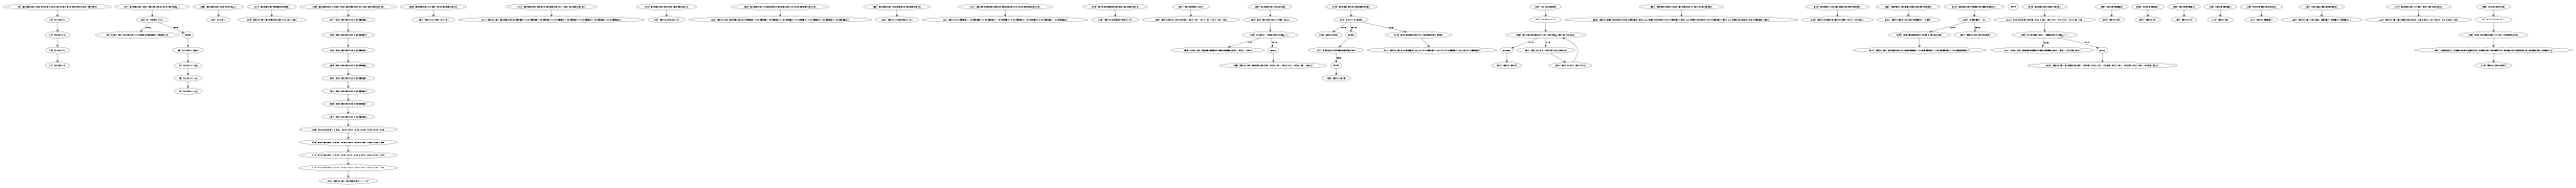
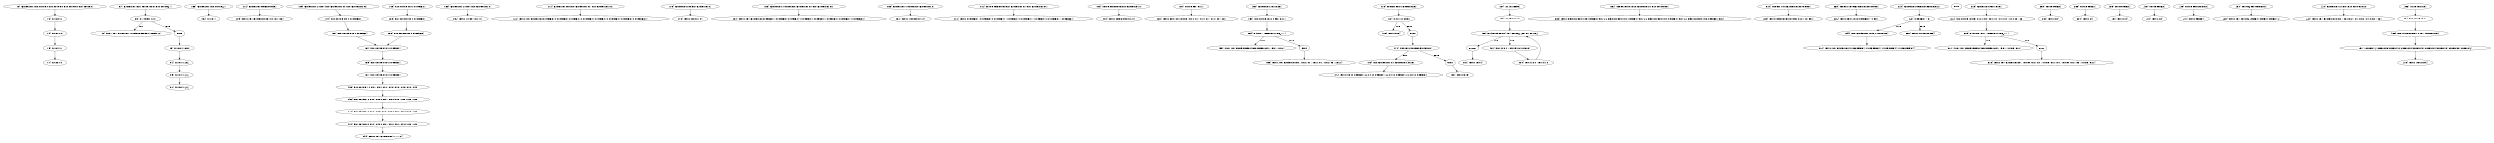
  digraph {
    fontname=Lato
    node [fontname=Lato]
    edge [fontname=Lato]
    n1 [label="69:  Quaternion (final double a, final double b, final double c, final double d)"]
    n2 [label="73:  this.q0 = a"]
    n3 [label="74:  this.q1 = b"]
    n4 [label="75:  this.q2 = c"]
    n5 [label="76:  this.q3 = d"]
    n6 [label="87:  Quaternion (final double scalar, final double[] v)"]
    n7 [label="90:  if (v.length != 3)"]
    n8 [label="91:  throw new DimensionMismatchException(v.length, 3)"]
    n9 [label=endif]
    n10 [label="93:  this.q0 = scalar"]
    n11 [label="94:  this.q1 = v[0]"]
    n12 [label="95:  this.q2 = v[1]"]
    n13 [label="96:  this.q3 = v[2]"]
    n14 [label="105:  Quaternion (final double[] v)"]
    n15 [label="106:  this(0, v)"]
    n16 [label="114:  Quaternion getConjugate()"]
    n17 [label="115:  return new Quaternion(q0, -q1, -q2, -q3);"]
    n18 [label="125:  Quaternion multiply(final Quaternion q1, final Quaternion q2)"]
    n19 [label="127:  final double q1a = q1.getQ0()"]
    n20 [label="128:  final double q1b = q1.getQ1()"]
    n21 [label="129:  final double q1c = q1.getQ2()"]
    n22 [label="130:  final double q1d = q1.getQ3()"]
    n23 [label="133:  final double q2a = q2.getQ0()"]
    n24 [label="134:  final double q2b = q2.getQ1()"]
    n25 [label="135:  final double q2c = q2.getQ2()"]
    n26 [label="136:  final double q2d = q2.getQ3()"]
    n27 [label="139:  final double w = q1a * q2a - q1b * q2b - q1c * q2c - q1d * q2d"]
    n28 [label="140:  final double x = q1a * q2b + q1b * q2a + q1c * q2d - q1d * q2c"]
    n29 [label="141:  final double y = q1a * q2c - q1b * q2d + q1c * q2a + q1d * q2b"]
    n30 [label="142:  final double z = q1a * q2d + q1b * q2c - q1c * q2b + q1d * q2a"]
    n31 [label="144:  return new Quaternion(w, x, y, z);"]
    n32 [label="153:  Quaternion multiply(final Quaternion q)"]
    n33 [label="154:  return multiply(this, q);"]
    n34 [label="164:  Quaternion add(final Quaternion q1,  final Quaternion q2)"]
    n35 [label="166:  return new Quaternion(q1.getQ0() + q2.getQ0(), q1.getQ1() + q2.getQ1(), q1.getQ2() + q2.getQ2(), q1.getQ3() + q2.getQ3());"]
    n36 [label="178:  Quaternion add(final Quaternion q)"]
    n37 [label="179:  return add(this, q);"]
    n38 [label="189:  Quaternion subtract(final Quaternion q1, final Quaternion q2)"]
    n39 [label="191:  return new Quaternion(q1.getQ0() - q2.getQ0(), q1.getQ1() - q2.getQ1(), q1.getQ2() - q2.getQ2(), q1.getQ3() - q2.getQ3());"]
    n40 [label="203:  Quaternion subtract(final Quaternion q)"]
    n41 [label="204:  return subtract(this, q);"]
    n42 [label="214:  double dotProduct(final Quaternion q1, final Quaternion q2)"]
    n43 [label="216:  return q1.getQ0() * q2.getQ0() + q1.getQ1() * q2.getQ1() + q1.getQ2() * q2.getQ2() + q1.getQ3() * q2.getQ3();"]
    n44 [label="228:  double dotProduct(final Quaternion q)"]
    n45 [label="229:  return dotProduct(this, q);"]
    n46 [label="237:  double getNorm()"]
    n47 [label="238:  return FastMath.sqrt(q0 * q0 +  q1 * q1 +  q2 * q2 +  q3 * q3);"]
    n48 [label="251:  Quaternion normalize()"]
    n49 [label="252:  final double norm = getNorm()"]
    n50 [label="254:  if (norm < Precision.SAFE_MIN)"]
    n51 [label="255:  throw new ZeroException(LocalizedFormats.NORM, norm)"]
    n52 [label=endif]
    n53 [label="258:  return new Quaternion(q0 / norm, q1 / norm, q2 / norm, q3 / norm);"]
    n54 [label="268:  boolean equals(Object other)"]
    n55 [label="269:  if (this == other)"]
    n56 [label="270:  return true;"]
    n57 [label=endif]
    n58 [label="272:  if (other instanceof Quaternion)"]
    n59 [label="273:  final Quaternion q = (Quaternion) other"]
    n60 [label=endif]
    n61 [label="274:  return q0 == q.getQ0() && q1 == q.getQ1() && q2 == q.getQ2() && q3 == q.getQ3();"]
    n62 [label="280:  return false;"]
    n63 [label="287:  int hashCode()"]
    n64 [label="289:  int result = 17"]
    n65 [label="290:  for (double comp : new double[] { q0, q1, q2, q3 })"]
    n66 [label=endfor]
    n67 [label="291:  final int c = MathUtils.hash(comp)"]
    n68 [label="294:  return result;"]
    n69 [label="292:  result = 31 * result + c"]
-   n70 [label="306:  boolean equals(final Quaternion q, result double eps)"]
+   n70 [label="306:  boolean equals(final Quaternion q, final double eps)"]
    n71 [label="308:  return Precision.equals(q0, q.getQ0(), eps) && Precision.equals(q1, q.getQ1(), eps) && Precision.equals(q2, q.getQ2(), eps) && Precision.equals(q3, q.getQ3(), eps);"]
    n72 [label="322:  boolean isUnitQuaternion(double eps)"]
    n73 [label="323:  return Precision.equals(getNorm(), 1d, eps);"]
    n74 [label="333:  boolean isPureQuaternion(double eps)"]
    n75 [label="334:  return FastMath.abs(getQ0()) <= eps;"]
    n76 [label="342:  Quaternion getPositivePolarForm()"]
    n77 [label="343:  if (getQ0() < 0)"]
    n78 [label="344:  final Quaternion unitQ = normalize()"]
    n79 [label="352:  return this.normalize();"]
    n80 [label="347:  return new Quaternion(-unitQ.getQ0(), -unitQ.getQ1(), -unitQ.getQ2(), -unitQ.getQ3());"]
    n81 [label=endif]
    n82 [label="363:  Quaternion getInverse()"]
    n83 [label="364:  final double squareNorm = q0 * q0 + q1 * q1 + q2 * q2 + q3 * q3"]
    n84 [label="365:  if (squareNorm < Precision.SAFE_MIN)"]
    n85 [label="366:  throw new ZeroException(LocalizedFormats.NORM, squareNorm)"]
    n86 [label=endif]
    n87 [label="369:  return new Quaternion(q0 / squareNorm, -q1 / squareNorm, -q2 / squareNorm, -q3 / squareNorm);"]
    n88 [label="380:  double getQ0()"]
    n89 [label="381:  return q0;"]
    n90 [label="390:  double getQ1()"]
    n91 [label="391:  return q1;"]
    n92 [label="400:  double getQ2()"]
    n93 [label="401:  return q2;"]
    n94 [label="410:  double getQ3()"]
    n95 [label="411:  return q3;"]
    n96 [label="420:  double getScalarPart()"]
    n97 [label="421:  return getQ0();"]
    n98 [label="432:  double[] getVectorPart()"]
    n99 [label="433:  return new double[] { getQ1(), getQ2(), getQ3() };"]
    n100 [label="442:  Quaternion multiply(final double alpha)"]
    n101 [label="443:  return new Quaternion(alpha * q0, alpha * q1, alpha * q2, alpha * q3);"]
    n102 [label="453:  String toString()"]
    n103 [label="454:  final String sp = ' '"]
    n104 [label="455:  final StringBuilder s = new StringBuilder()"]
    n105 [label="456:  s.append('[') .append(q0).append(sp) .append(q1).append(sp) .append(q2).append(sp) .append(q3) .append(']')"]
    n106 [label="463:  return s.toString();"]
    n1 -> n2
    n2 -> n3
    n3 -> n4
    n4 -> n5
    n6 -> n7
    n7 -> n8 [label=True]
    n7 -> n9 [label=False]
    n9 -> n10
    n10 -> n11
    n11 -> n12
    n12 -> n13
    n14 -> n15
    n16 -> n17
    n18 -> n19
    n19 -> n20
-   n20 -> n21
+   n20 -> n24
    n21 -> n22
    n22 -> n23
    n23 -> n24
    n24 -> n25
    n25 -> n26
    n26 -> n27
    n27 -> n28
    n28 -> n29
    n29 -> n30
    n30 -> n31
    n32 -> n33
    n34 -> n35
    n36 -> n37
    n38 -> n39
    n40 -> n41
    n42 -> n43
    n44 -> n45
    n46 -> n47
    n48 -> n49
    n49 -> n50
    n50 -> n51 [label=True]
    n50 -> n52 [label=False]
    n52 -> n53
    n54 -> n55
    n55 -> n56 [label=True]
    n55 -> n57 [label=False]
    n57 -> n58
-   n55 -> n59 [label=True]
+   n58 -> n59 [label=True]
    n58 -> n60 [label=False]
    n59 -> n61
    n60 -> n62
    n63 -> n64
    n64 -> n65
    n65 -> n66 [label=True]
    n65 -> n67 [label=True]
    n66 -> n68
    n67 -> n69
    n69 -> n65
    n70 -> n71
    n72 -> n73
    n74 -> n75
    n76 -> n77
    n77 -> n78 [label=True]
    n77 -> n79 [label=False]
    n78 -> n80
    n82 -> n83
    n83 -> n84
    n84 -> n85 [label=True]
    n84 -> n86 [label=False]
    n86 -> n87
    n88 -> n89
    n90 -> n91
    n92 -> n93
    n94 -> n95
    n96 -> n97
    n98 -> n99
    n100 -> n101
    n102 -> n103
    n103 -> n104
    n104 -> n105
    n105 -> n106
  }
